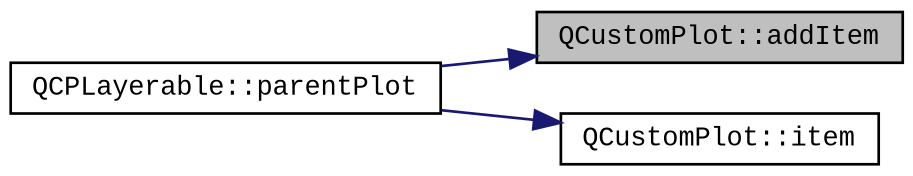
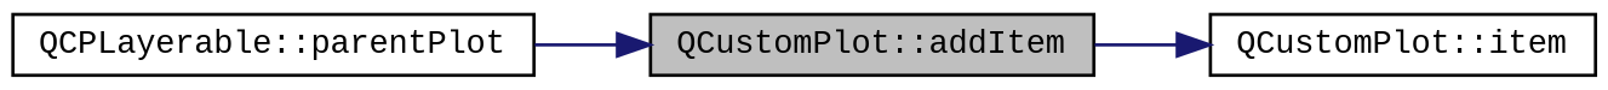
  digraph {
    fontname="Liberation Mono"
    rankdir=LR
    node [color=black fillcolor=white fontname="Liberation Mono" fontsize=10 shape=record style=filled]
    edge [color=midnightblue fontname="Liberation Mono" fontsize=10 labelfontname=Helvetica labelfontsize=10 style=solid]
    n1 [fillcolor=grey75 fontcolor=black height=0.2 label="QCustomPlot::addItem" width=0.4]
    n2 [height=0.2 label="QCustomPlot::item" width=0.4]
    n3 [height=0.2 label="QCPLayerable::parentPlot" width=0.4]
-   n3 -> n2
+   n1 -> n2
    n3 -> n1
  }
